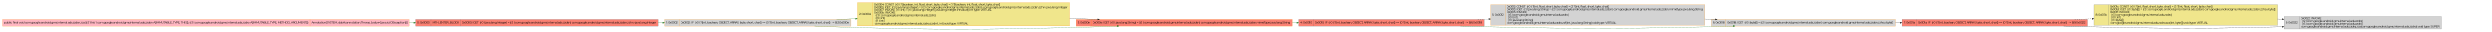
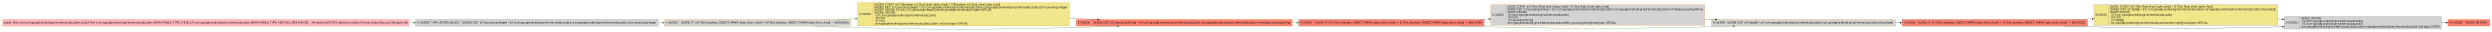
  digraph {
    fontname=Montserrat
    rankdir=LR
    node [color=darkorange fillcolor=lightgrey fontname=Montserrat shape=record style=filled]
    edge [color=black fontname=Montserrat]
-   n1 [color=gray40 fillcolor=salmon label="{0\:\ 0x0000|MTH_ENTER_BLOCK\l|0x0000: IGET  (r0 I:java.lang.Integer) = (r2 I:com.google.android.gms.internal.ads.zzdsn) com.google.android.gms.internal.ads.zzdsn.zzhrv java.lang.Integer \l}"]
+   n1 [color=gray40 label="{0\:\ 0x0000|MTH_ENTER_BLOCK\l|0x0000: IGET  (r0 I:java.lang.Integer) = (r2 I:com.google.android.gms.internal.ads.zzdsn) com.google.android.gms.internal.ads.zzdsn.zzhrv java.lang.Integer \l}"]
    n2 [label="{1\:\ 0x0002|0x0002: IF  (r0 I:?[int, boolean, OBJECT, ARRAY, byte, short, char]) == (0 ?[int, boolean, OBJECT, ARRAY, byte, short, char])  \-\> B:3:0x000e \l}"]
    n3 [fillcolor=khaki label="{2\:\ 0x0004|0x0004: CONST  (r0 I:?[boolean, int, float, short, byte, char]) = (1 ?[boolean, int, float, short, byte, char]) \l0x0005: IGET  (r1 I:java.lang.Integer) = (r2 I:com.google.android.gms.internal.ads.zzdsn) com.google.android.gms.internal.ads.zzdsn.zzhrv java.lang.Integer \l0x0007: INVOKE  (r1 I:int) = (r1 I:java.lang.Integer) java.lang.Integer.intValue():int type: VIRTUAL \l0x000b: INVOKE  \l  (r3 I:com.google.android.gms.internal.ads.zzdro)\l  (r0 I:int)\l  (r1 I:int)\l com.google.android.gms.internal.ads.zzdro.zzx(int, int):void type: VIRTUAL \l}"]
    n4 [fillcolor=salmon label="{3\:\ 0x000e|0x000e: IGET  (r0 I:java.lang.String) = (r2 I:com.google.android.gms.internal.ads.zzdsn) com.google.android.gms.internal.ads.zzdsn.mimeType java.lang.String \l}"]
    n5 [color=gray40 fillcolor=salmon label="{4\:\ 0x0010|0x0010: IF  (r0 I:?[int, boolean, OBJECT, ARRAY, byte, short, char]) == (0 ?[int, boolean, OBJECT, ARRAY, byte, short, char])  \-\> B:6:0x0018 \l}"]
    n6 [label="{5\:\ 0x0012|0x0012: CONST  (r0 I:?[int, float, short, byte, char]) = (2 ?[int, float, short, byte, char]) \l0x0013: IGET  (r1 I:java.lang.String) = (r2 I:com.google.android.gms.internal.ads.zzdsn) com.google.android.gms.internal.ads.zzdsn.mimeType java.lang.String \l0x0015: INVOKE  \l  (r3 I:com.google.android.gms.internal.ads.zzdro)\l  (r0 I:int)\l  (r1 I:java.lang.String)\l com.google.android.gms.internal.ads.zzdro.zzf(int, java.lang.String):void type: VIRTUAL \l}"]
    n7 [label="{6\:\ 0x0018|0x0018: IGET  (r0 I:byte[]) = (r2 I:com.google.android.gms.internal.ads.zzdsn) com.google.android.gms.internal.ads.zzdsn.zzhsu byte[] \l}"]
    n8 [color=gray40 fillcolor=salmon label="{7\:\ 0x001a|0x001a: IF  (r0 I:?[int, boolean, OBJECT, ARRAY, byte, short, char]) == (0 ?[int, boolean, OBJECT, ARRAY, byte, short, char])  \-\> B:9:0x0022 \l}"]
    n9 [color=gray40 fillcolor=khaki label="{8\:\ 0x001c|0x001c: CONST  (r0 I:?[int, float, short, byte, char]) = (3 ?[int, float, short, byte, char]) \l0x001d: IGET  (r1 I:byte[]) = (r2 I:com.google.android.gms.internal.ads.zzdsn) com.google.android.gms.internal.ads.zzdsn.zzhsu byte[] \l0x001f: INVOKE  \l  (r3 I:com.google.android.gms.internal.ads.zzdro)\l  (r0 I:int)\l  (r1 I:byte[])\l com.google.android.gms.internal.ads.zzdro.zza(int, byte[]):void type: VIRTUAL \l}"]
    n10 [color=gray40 label="{9\:\ 0x0022|0x0022: INVOKE  \l  (r2 I:com.google.android.gms.internal.ads.zzdrq)\l  (r3 I:com.google.android.gms.internal.ads.zzdro)\l com.google.android.gms.internal.ads.zzdrq.zza(com.google.android.gms.internal.ads.zzdro):void type: SUPER \l}"]
+   n11 [fillcolor=salmon label="{10\:\ 0x0025|0x0025: RETURN   \l}"]
    n12 [fillcolor=lightpink label="{public final void com.google.android.gms.internal.ads.zzdsn.zza((r2 'this' I:com.google.android.gms.internal.ads.zzdsn A[IMMUTABLE_TYPE, THIS]), (r3 I:com.google.android.gms.internal.ads.zzdro A[IMMUTABLE_TYPE, METHOD_ARGUMENT]))  | Annotation[SYSTEM, dalvik.annotation.Throws, \{value=[java.io.IOException]\}]\l}"]
    n1 -> n2 [color=darkgreen]
    n2 -> n3 [color=darkgreen style=solid]
    n2 -> n4 [color=darkgreen]
    n3 -> n4
    n4 -> n5 [color=darkgreen]
    n5 -> n6 [style=dashed]
    n5 -> n7 [color=darkgreen]
    n6 -> n7
    n7 -> n8
    n8 -> n9 [style=dashed]
    n8 -> n10
    n9 -> n10
+   n10 -> n11
    n12 -> n1 [color=darkgreen]
  }
